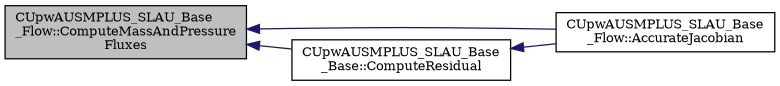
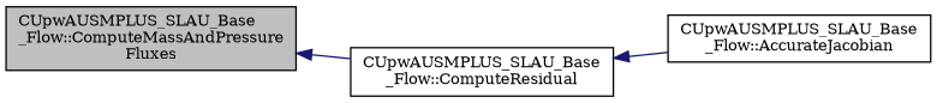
  digraph {
    fontname="DejaVu Serif"
    rankdir=LR
    node [color=black fillcolor=white fontname="DejaVu Serif" fontsize=10 shape=record style=filled]
    edge [color=midnightblue dir=back fontname="DejaVu Serif" fontsize=10 labelfontname=Helvetica labelfontsize=10 style=solid]
    n1 [fillcolor=grey75 fontcolor=black height=0.2 label="CUpwAUSMPLUS_SLAU_Base\l_Flow::ComputeMassAndPressure\lFluxes" width=0.4]
    n2 [height=0.2 label="CUpwAUSMPLUS_SLAU_Base\l_Flow::AccurateJacobian" width=0.4]
-   n3 [height=0.2 label="CUpwAUSMPLUS_SLAU_Base\l_Base::ComputeResidual" width=0.4]
-   n1 -> n2
+   n3 [height=0.2 label="CUpwAUSMPLUS_SLAU_Base\l_Flow::ComputeResidual" width=0.4]
    n1 -> n3
    n3 -> n2
  }
